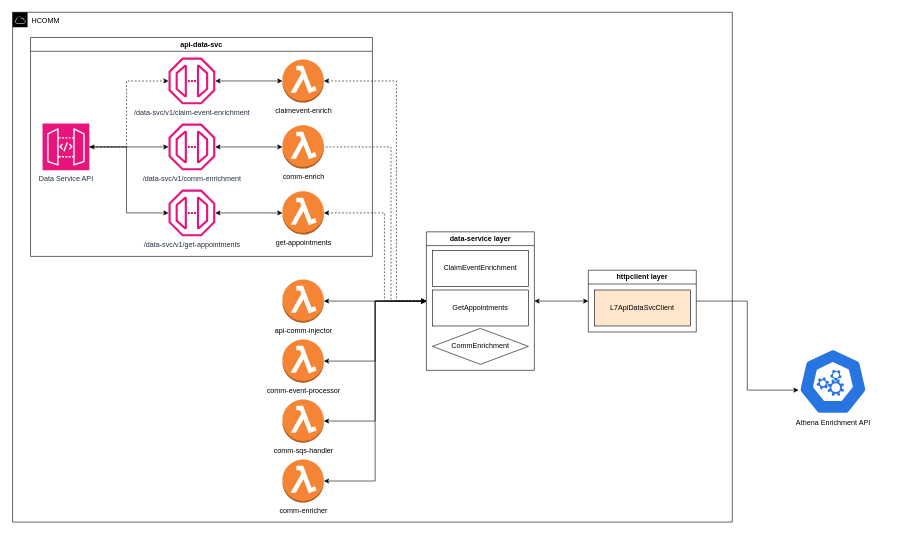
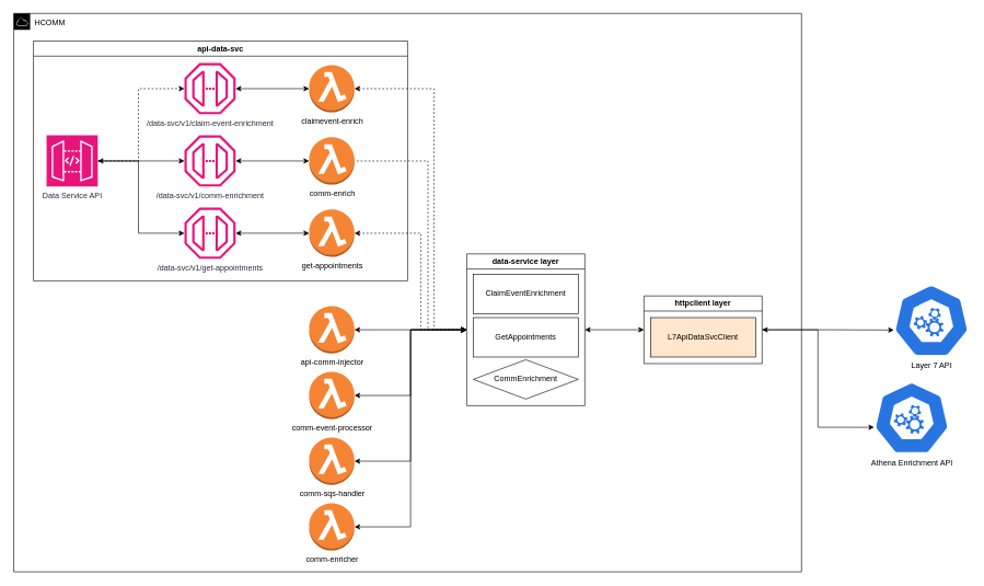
  <mxCell id="0" />
  <mxCell id="1" parent="0" />
  <mxCell id="2" value="&lt;font color=&quot;#000000&quot;&gt;HCOMM&lt;/font&gt;" style="outlineConnect=0;gradientColor=none;html=1;whiteSpace=wrap;fontSize=12;fontStyle=0;shape=mxgraph.aws4.group;grIcon=mxgraph.aws4.group_aws_cloud;strokeColor=default;fillColor=none;verticalAlign=top;align=left;spacingLeft=30;fontColor=#AAB7B8;dashed=0;shadow=0;" parent="1" vertex="1"><mxGeometry x="20" y="20" width="1200" height="850" as="geometry" /></mxCell>
  <mxCell id="3" value="data-service layer" style="swimlane;whiteSpace=wrap;html=1;" parent="1" vertex="1"><mxGeometry x="710" y="386" width="180" height="231" as="geometry" /></mxCell>
  <mxCell id="4" value="ClaimEventEnrichment" style="rounded=0;whiteSpace=wrap;html=1;" parent="3" vertex="1"><mxGeometry x="10" y="31" width="160" height="60" as="geometry" /></mxCell>
  <mxCell id="5" value="CommEnrichment" style="rhombus;whiteSpace=wrap;html=1;" parent="3" vertex="1"><mxGeometry x="10" y="161" width="160" height="60" as="geometry" /></mxCell>
  <mxCell id="6" value="GetAppointments" style="rounded=0;whiteSpace=wrap;html=1;" parent="3" vertex="1"><mxGeometry x="10" y="97" width="160" height="60" as="geometry" /></mxCell>
  <mxCell id="7" style="edgeStyle=orthogonalEdgeStyle;rounded=0;orthogonalLoop=1;jettySize=auto;html=1;entryX=0;entryY=0.5;entryDx=0;entryDy=0;startArrow=classic;startFill=1;" parent="1" source="8" target="3" edge="1"><mxGeometry relative="1" as="geometry" /></mxCell>
  <mxCell id="8" value="api-comm-injector" style="outlineConnect=0;dashed=0;verticalLabelPosition=bottom;verticalAlign=top;align=center;html=1;shape=mxgraph.aws3.lambda_function;fillColor=#F58534;gradientColor=none;" parent="1" vertex="1"><mxGeometry x="470" y="465.5" width="69" height="72" as="geometry" /></mxCell>
  <mxCell id="9" style="edgeStyle=orthogonalEdgeStyle;rounded=0;orthogonalLoop=1;jettySize=auto;html=1;entryX=0;entryY=0.5;entryDx=0;entryDy=0;startArrow=classic;startFill=1;" parent="1" source="10" target="3" edge="1"><mxGeometry relative="1" as="geometry"><mxPoint x="850" y="555.5" as="targetPoint" /></mxGeometry></mxCell>
  <mxCell id="10" value="comm-event-processor" style="outlineConnect=0;dashed=0;verticalLabelPosition=bottom;verticalAlign=top;align=center;html=1;shape=mxgraph.aws3.lambda_function;fillColor=#F58534;gradientColor=none;" parent="1" vertex="1"><mxGeometry x="470" y="565.5" width="69" height="72" as="geometry" /></mxCell>
  <mxCell id="11" style="edgeStyle=orthogonalEdgeStyle;rounded=0;orthogonalLoop=1;jettySize=auto;html=1;entryX=0;entryY=0.5;entryDx=0;entryDy=0;startArrow=classic;startFill=1;" parent="1" source="12" target="3" edge="1"><mxGeometry relative="1" as="geometry"><mxPoint x="850" y="625.5" as="targetPoint" /></mxGeometry></mxCell>
  <mxCell id="12" value="comm-enricher" style="outlineConnect=0;dashed=0;verticalLabelPosition=bottom;verticalAlign=top;align=center;html=1;shape=mxgraph.aws3.lambda_function;fillColor=#F58534;gradientColor=none;" parent="1" vertex="1"><mxGeometry x="470" y="765.5" width="69" height="72" as="geometry" /></mxCell>
  <mxCell id="13" style="edgeStyle=orthogonalEdgeStyle;rounded=0;orthogonalLoop=1;jettySize=auto;html=1;entryX=0;entryY=0.5;entryDx=0;entryDy=0;startArrow=classic;startFill=1;" parent="1" source="14" target="3" edge="1"><mxGeometry relative="1" as="geometry" /></mxCell>
  <mxCell id="14" value="comm-sqs-handler" style="outlineConnect=0;dashed=0;verticalLabelPosition=bottom;verticalAlign=top;align=center;html=1;shape=mxgraph.aws3.lambda_function;fillColor=#F58534;gradientColor=none;" parent="1" vertex="1"><mxGeometry x="470" y="665.5" width="69" height="72" as="geometry" /></mxCell>
  <mxCell id="15" style="edgeStyle=orthogonalEdgeStyle;rounded=0;orthogonalLoop=1;jettySize=auto;html=1;" parent="1" source="18" target="20" edge="1"><mxGeometry relative="1" as="geometry" /></mxCell>
  <mxCell id="16" style="edgeStyle=orthogonalEdgeStyle;rounded=0;orthogonalLoop=1;jettySize=auto;html=1;exitX=1;exitY=0.5;exitDx=0;exitDy=0;exitPerimeter=0;dashed=1;" parent="1" source="18" target="19" edge="1"><mxGeometry relative="1" as="geometry"><mxPoint x="200" y="135.5" as="targetPoint" /><Array as="points"><mxPoint x="210" y="244.5" /><mxPoint x="210" y="134.5" /></Array></mxGeometry></mxCell>
  <mxCell id="17" style="edgeStyle=orthogonalEdgeStyle;rounded=0;orthogonalLoop=1;jettySize=auto;html=1;startArrow=classic;startFill=1;" parent="1" source="18" target="22" edge="1"><mxGeometry relative="1" as="geometry"><Array as="points"><mxPoint x="210" y="244.5" /><mxPoint x="210" y="354.5" /></Array></mxGeometry></mxCell>
  <mxCell id="18" value="Data Service API" style="sketch=0;points=[[0,0,0],[0.25,0,0],[0.5,0,0],[0.75,0,0],[1,0,0],[0,1,0],[0.25,1,0],[0.5,1,0],[0.75,1,0],[1,1,0],[0,0.25,0],[0,0.5,0],[0,0.75,0],[1,0.25,0],[1,0.5,0],[1,0.75,0]];outlineConnect=0;fontColor=#232F3E;fillColor=#E7157B;strokeColor=#ffffff;dashed=0;verticalLabelPosition=bottom;verticalAlign=top;align=center;html=1;fontSize=12;fontStyle=0;aspect=fixed;shape=mxgraph.aws4.resourceIcon;resIcon=mxgraph.aws4.api_gateway;" parent="1" vertex="1"><mxGeometry x="70" y="205.5" width="78" height="78" as="geometry" /></mxCell>
  <mxCell id="19" value="/data-svc/v1/claim-event-enrichment" style="sketch=0;outlineConnect=0;fontColor=#232F3E;gradientColor=none;fillColor=#E7157B;strokeColor=none;dashed=0;verticalLabelPosition=bottom;verticalAlign=top;align=center;html=1;fontSize=12;fontStyle=0;aspect=fixed;pointerEvents=1;shape=mxgraph.aws4.endpoint;" parent="1" vertex="1"><mxGeometry x="280" y="95.5" width="78" height="78" as="geometry" /></mxCell>
  <mxCell id="20" value="/data-svc/v1/comm-enrichment" style="sketch=0;outlineConnect=0;fontColor=#232F3E;gradientColor=none;fillColor=#E7157B;strokeColor=none;dashed=0;verticalLabelPosition=bottom;verticalAlign=top;align=center;html=1;fontSize=12;fontStyle=0;aspect=fixed;pointerEvents=1;shape=mxgraph.aws4.endpoint;" parent="1" vertex="1"><mxGeometry x="280" y="205.5" width="78" height="78" as="geometry" /></mxCell>
  <mxCell id="21" style="edgeStyle=orthogonalEdgeStyle;rounded=0;orthogonalLoop=1;jettySize=auto;html=1;startArrow=classic;startFill=1;" parent="1" source="22" target="28" edge="1"><mxGeometry relative="1" as="geometry" /></mxCell>
  <mxCell id="22" value="/data-svc/v1/get-appointments" style="sketch=0;outlineConnect=0;fontColor=#232F3E;gradientColor=none;fillColor=#E7157B;strokeColor=none;dashed=0;verticalLabelPosition=bottom;verticalAlign=top;align=center;html=1;fontSize=12;fontStyle=0;aspect=fixed;pointerEvents=1;shape=mxgraph.aws4.endpoint;" parent="1" vertex="1"><mxGeometry x="280" y="315.5" width="78" height="78" as="geometry" /></mxCell>
  <mxCell id="23" style="edgeStyle=orthogonalEdgeStyle;rounded=0;orthogonalLoop=1;jettySize=auto;html=1;dashed=1;startArrow=classic;startFill=1;entryX=0;entryY=0.5;entryDx=0;entryDy=0;" parent="1" source="24" target="3" edge="1"><mxGeometry relative="1" as="geometry"><mxPoint x="710" y="465.5" as="targetPoint" /><Array as="points"><mxPoint x="660" y="134.5" /><mxPoint x="660" y="501.5" /></Array></mxGeometry></mxCell>
  <mxCell id="24" value="claimevent-enrich" style="outlineConnect=0;dashed=0;verticalLabelPosition=bottom;verticalAlign=top;align=center;html=1;shape=mxgraph.aws3.lambda_function;fillColor=#F58534;gradientColor=none;" parent="1" vertex="1"><mxGeometry x="470" y="98.5" width="69" height="72" as="geometry" /></mxCell>
  <mxCell id="25" style="edgeStyle=orthogonalEdgeStyle;rounded=0;orthogonalLoop=1;jettySize=auto;html=1;dashed=1;startArrow=classic;startFill=1;" parent="1" edge="1"><mxGeometry relative="1" as="geometry"><mxPoint x="530" y="244.5" as="sourcePoint" /><mxPoint x="710" y="501.5" as="targetPoint" /><Array as="points"><mxPoint x="651" y="244.5" /><mxPoint x="651" y="501.5" /></Array></mxGeometry></mxCell>
  <mxCell id="26" value="comm-enrich" style="outlineConnect=0;dashed=0;verticalLabelPosition=bottom;verticalAlign=top;align=center;html=1;shape=mxgraph.aws3.lambda_function;fillColor=#F58534;gradientColor=none;" parent="1" vertex="1"><mxGeometry x="470" y="208.5" width="69" height="72" as="geometry" /></mxCell>
  <mxCell id="27" style="edgeStyle=orthogonalEdgeStyle;rounded=0;orthogonalLoop=1;jettySize=auto;html=1;dashed=1;startArrow=classic;startFill=1;entryX=0;entryY=0.5;entryDx=0;entryDy=0;" parent="1" source="28" target="3" edge="1"><mxGeometry relative="1" as="geometry"><mxPoint x="710" y="465.5" as="targetPoint" /><Array as="points"><mxPoint x="640" y="354.5" /><mxPoint x="640" y="501.5" /></Array></mxGeometry></mxCell>
  <mxCell id="28" value="get-appointments" style="outlineConnect=0;dashed=0;verticalLabelPosition=bottom;verticalAlign=top;align=center;html=1;shape=mxgraph.aws3.lambda_function;fillColor=#F58534;gradientColor=none;" parent="1" vertex="1"><mxGeometry x="470" y="318.5" width="69" height="72" as="geometry" /></mxCell>
  <mxCell id="29" style="edgeStyle=orthogonalEdgeStyle;rounded=0;orthogonalLoop=1;jettySize=auto;html=1;entryX=0;entryY=0.5;entryDx=0;entryDy=0;entryPerimeter=0;startArrow=classic;startFill=1;" parent="1" source="19" target="24" edge="1"><mxGeometry relative="1" as="geometry" /></mxCell>
  <mxCell id="30" style="edgeStyle=orthogonalEdgeStyle;rounded=0;orthogonalLoop=1;jettySize=auto;html=1;entryX=0;entryY=0.5;entryDx=0;entryDy=0;entryPerimeter=0;startArrow=classic;startFill=1;" parent="1" source="20" target="26" edge="1"><mxGeometry relative="1" as="geometry" /></mxCell>
+ <mxCell id="31" value="Layer 7 API" style="aspect=fixed;sketch=0;html=1;dashed=0;whitespace=wrap;verticalLabelPosition=bottom;verticalAlign=top;fillColor=#2875E2;strokeColor=#ffffff;points=[[0.005,0.63,0],[0.1,0.2,0],[0.9,0.2,0],[0.5,0,0],[0.995,0.63,0],[0.72,0.99,0],[0.5,1,0],[0.28,0.99,0]];shape=mxgraph.kubernetes.icon2;prIcon=api" parent="1" vertex="1"><mxGeometry x="1360" y="432" width="115.63" height="111" as="geometry" /></mxCell>
  <mxCell id="32" value="api-data-svc" style="swimlane;whiteSpace=wrap;html=1;" parent="1" vertex="1"><mxGeometry x="50" y="62" width="570" height="365" as="geometry" /></mxCell>
  <mxCell id="33" value="" style="edgeStyle=orthogonalEdgeStyle;rounded=0;orthogonalLoop=1;jettySize=auto;html=1;entryX=0;entryY=0.5;entryDx=0;entryDy=0;startArrow=classic;startFill=1;" parent="1" source="3" target="34" edge="1"><mxGeometry relative="1" as="geometry" /></mxCell>
  <mxCell id="34" value="httpclient layer" style="swimlane;whiteSpace=wrap;html=1;" parent="1" vertex="1"><mxGeometry x="980" y="450" width="180" height="103" as="geometry" /></mxCell>
  <mxCell id="35" value="L7ApiDataSvcClient" style="rounded=0;whiteSpace=wrap;html=1;fillColor=#ffe6cc;" parent="34" vertex="1"><mxGeometry x="10" y="33" width="160" height="60" as="geometry" /></mxCell>
+ <mxCell id="36" style="edgeStyle=orthogonalEdgeStyle;rounded=0;orthogonalLoop=1;jettySize=auto;html=1;entryX=0.005;entryY=0.63;entryDx=0;entryDy=0;entryPerimeter=0;startArrow=classic;startFill=1;" parent="1" source="34" target="31" edge="1"><mxGeometry relative="1" as="geometry" /></mxCell>
  <mxCell id="37" value="Athena Enrichment API" style="aspect=fixed;sketch=0;html=1;dashed=0;whitespace=wrap;verticalLabelPosition=bottom;verticalAlign=top;fillColor=#2875E2;strokeColor=#ffffff;points=[[0.005,0.63,0],[0.1,0.2,0],[0.9,0.2,0],[0.5,0,0],[0.995,0.63,0],[0.72,0.99,0],[0.5,1,0],[0.28,0.99,0]];shape=mxgraph.kubernetes.icon2;prIcon=api" parent="1" vertex="1"><mxGeometry x="1330" y="580" width="115.63" height="111" as="geometry" /></mxCell>
  <mxCell id="38" style="edgeStyle=orthogonalEdgeStyle;rounded=0;orthogonalLoop=1;jettySize=auto;html=1;entryX=0.005;entryY=0.63;entryDx=0;entryDy=0;entryPerimeter=0;" parent="1" source="34" target="37" edge="1"><mxGeometry relative="1" as="geometry" /></mxCell>
